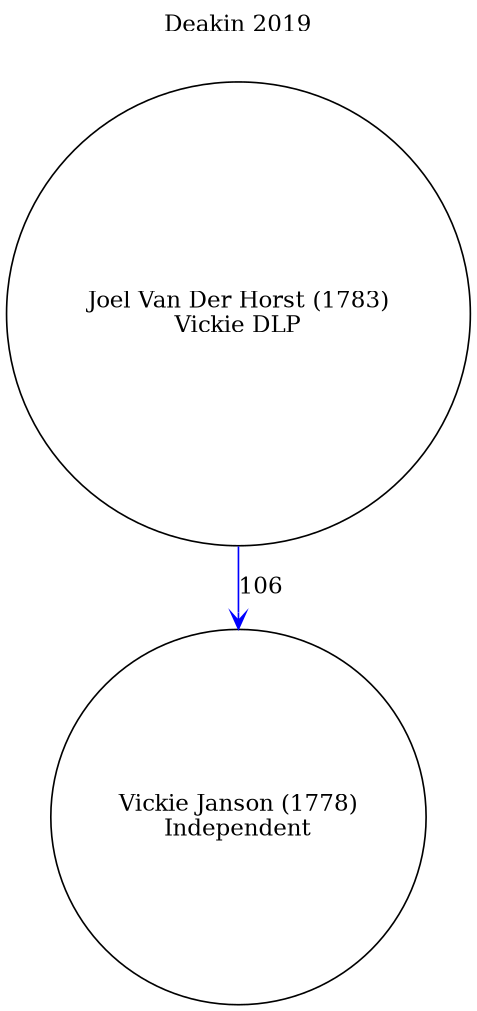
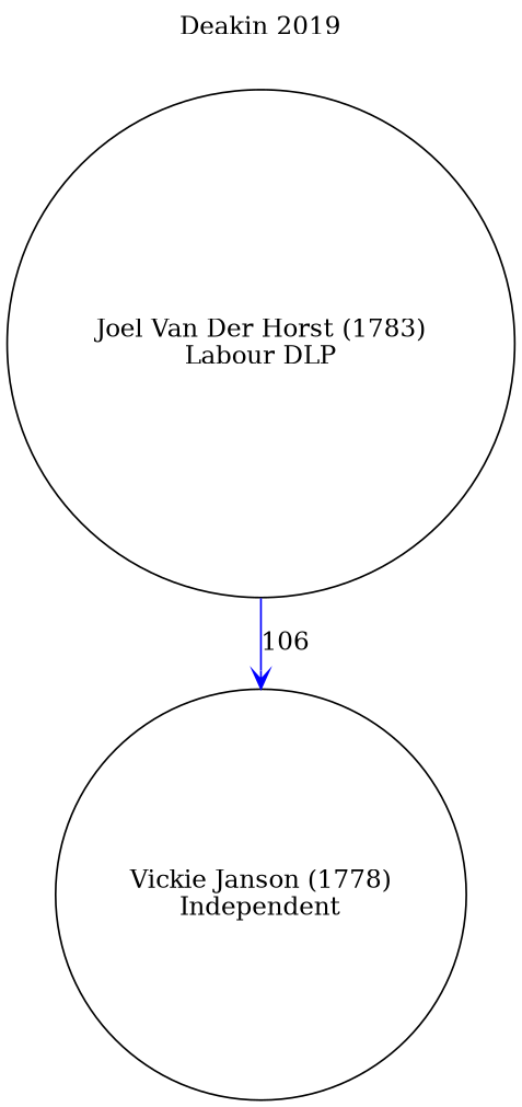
  digraph {
    label="Deakin 2019"
    labelloc=t
    mclimit=10
    fontname="DejaVu Serif"
    node [shape=circle fontname="DejaVu Serif"]
    n1 [label="Vickie Janson (1778)\nIndependent"]
-   n2 [label="Joel Van Der Horst (1783)\nVickie DLP"]
+   n2 [label="Joel Van Der Horst (1783)\nLabour DLP"]
    n2 -> n1 [label=106 color=blue style=solid arrowhead=vee fontname="DejaVu Serif"]
  }
